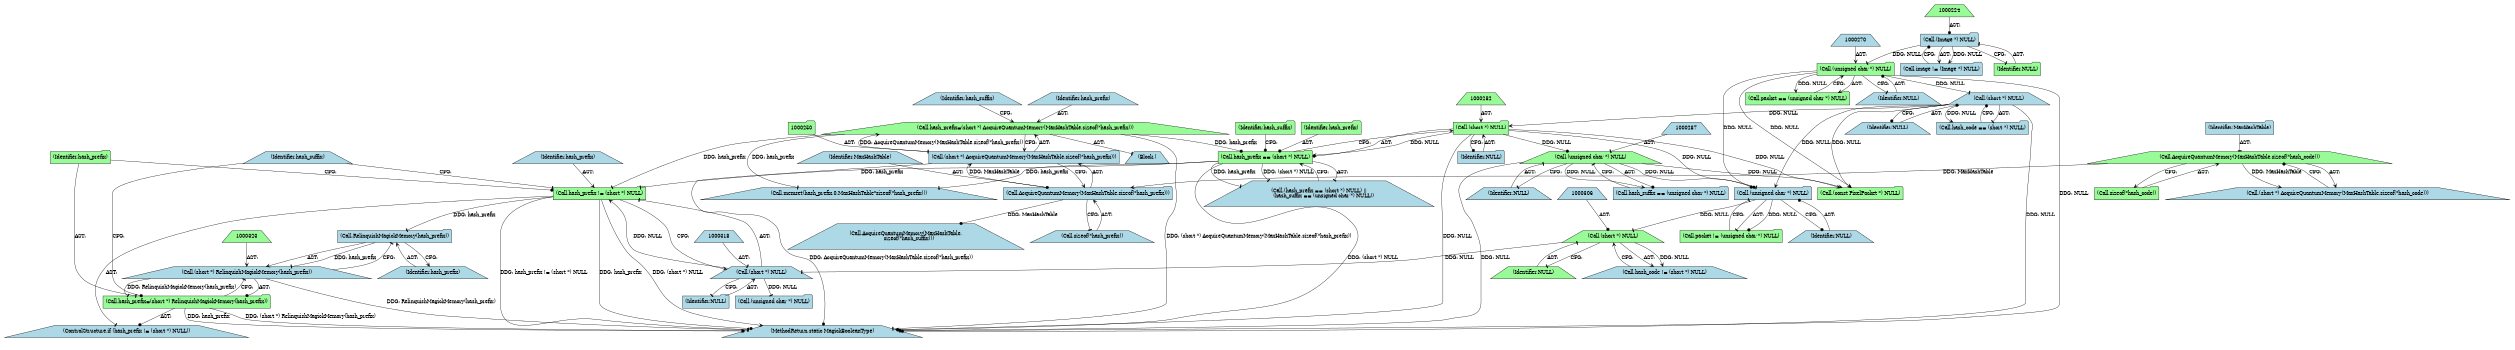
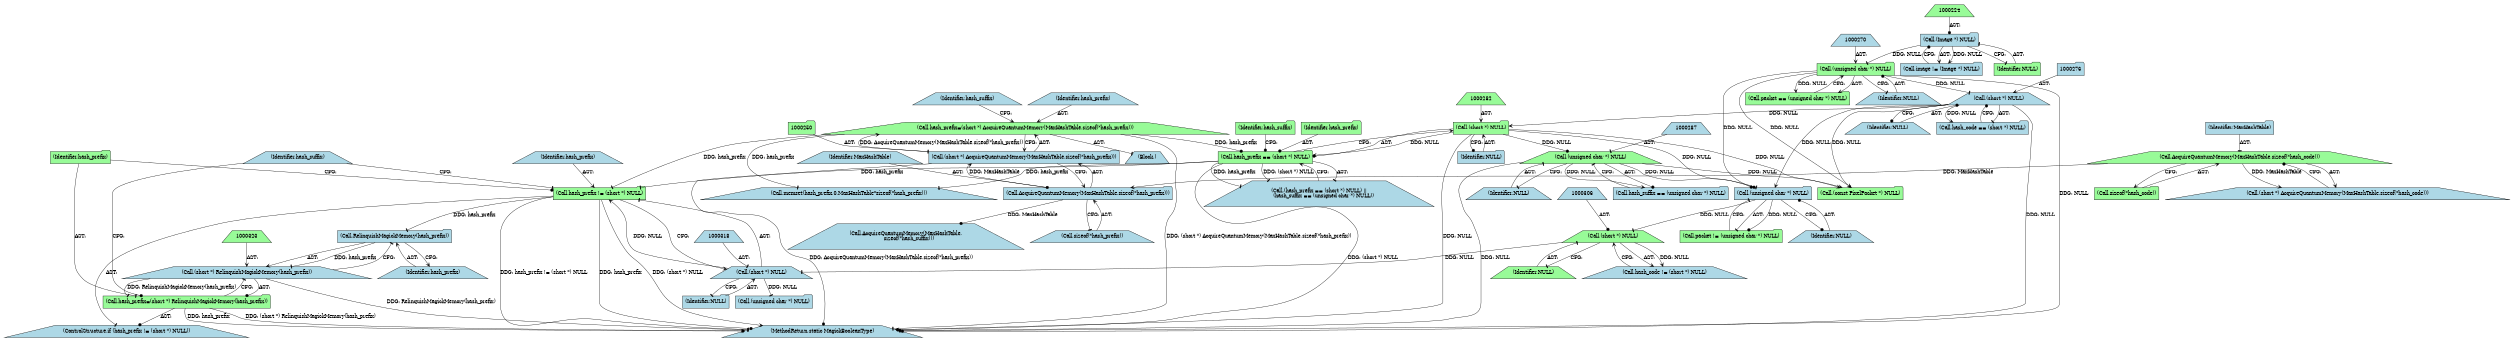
  digraph {
    node [fillcolor=lightblue shape=trapezium style=filled]
    edge [arrowhead=vee]
    n1 [label="(Call,RelinquishMagickMemory(hash_prefix))" shape=folder]
    n2 [label="(Call,(short *) RelinquishMagickMemory(hash_prefix))"]
    n3 [label="(Identifier,hash_prefix)"]
    n4 [label="(MethodReturn,static MagickBooleanType)"]
    n5 [fillcolor=palegreen label="(Call,hash_prefix=(short *) RelinquishMagickMemory(hash_prefix))" shape=folder]
    n6 [fillcolor=palegreen label="(Call,hash_prefix != (short *) NULL)" shape=folder]
    n7 [label="(Call,(short *) NULL)"]
    n8 [label="(ControlStructure,if (hash_prefix != (short *) NULL))"]
    n9 [label="(Call,(unsigned char *) NULL)" shape=folder]
    n10 [label="(Identifier,NULL)" shape=folder]
    n11 [fillcolor=palegreen label="(Call,hash_prefix=(short *) AcquireQuantumMemory(MaxHashTable,sizeof(*hash_prefix)))"]
    n12 [label="(Call,(short *) AcquireQuantumMemory(MaxHashTable,sizeof(*hash_prefix)))" shape=folder]
    n13 [fillcolor=palegreen label="(Call,hash_prefix == (short *) NULL)" shape=folder]
    n14 [label="(Block,)"]
    n15 [label="(Call,memset(hash_prefix,0,MaxHashTable*sizeof(*hash_prefix)))"]
    n16 [label="(Call,AcquireQuantumMemory(MaxHashTable,sizeof(*hash_prefix)))" shape=folder]
    n17 [fillcolor=palegreen label="(Call,(short *) NULL)" shape=folder]
    n18 [label="(Call,(hash_prefix == (short *) NULL) ||\n      (hash_suffix == (unsigned char *) NULL))"]
    n19 [label="(Call,sizeof(*hash_prefix))"]
    n20 [label="(Call,AcquireQuantumMemory(MaxHashTable,\n    sizeof(*hash_suffix)))"]
    n21 [fillcolor=palegreen label="(Call,AcquireQuantumMemory(MaxHashTable,sizeof(*hash_code)))"]
    n22 [label="(Call,(short *) AcquireQuantumMemory(MaxHashTable,sizeof(*hash_code)))"]
    n23 [fillcolor=palegreen label="(Call,sizeof(*hash_code))" shape=folder]
    n24 [label="(Call,(unsigned char *) NULL)" shape=folder]
    n25 [fillcolor=palegreen label="(Call,(unsigned char *) NULL)"]
    n26 [label="(Identifier,NULL)" shape=folder]
    n27 [fillcolor=palegreen label="(Call,(const PixelPacket *) NULL)" shape=folder]
    n28 [fillcolor=palegreen label="(Call,(short *) NULL)"]
    n29 [fillcolor=palegreen label="(Call,packet != (unsigned char *) NULL)" shape=folder]
    n30 [label="(Identifier,NULL)"]
    n31 [label="(Identifier,NULL)"]
    n32 [label="(Call,hash_suffix == (unsigned char *) NULL)" shape=folder]
    n33 [label="(Call,(short *) NULL)"]
    n34 [label="(Identifier,NULL)"]
    n35 [label="(Call,hash_code == (short *) NULL)" shape=folder]
    n36 [fillcolor=palegreen label="(Call,(unsigned char *) NULL)" shape=folder]
    n37 [fillcolor=palegreen label="(Call,packet == (unsigned char *) NULL)" shape=folder]
    n38 [label="(Identifier,NULL)"]
    n39 [label="(Call,(Image *) NULL)" shape=folder]
    n40 [label="(Call,image != (Image *) NULL)" shape=folder]
    n41 [fillcolor=palegreen label="(Identifier,NULL)" shape=folder]
    n42 [label="(Call,hash_code != (short *) NULL)"]
    n43 [fillcolor=palegreen label="(Identifier,NULL)"]
    n44 [fillcolor=palegreen label="(Identifier,hash_prefix)" shape=folder]
    n45 [fillcolor=palegreen label="(Identifier,hash_prefix)" shape=folder]
    n46 [fillcolor=palegreen label="(Identifier,hash_suffix)" shape=folder]
    n47 [label="(Identifier,MaxHashTable)"]
    n48 [label="(Identifier,hash_suffix)"]
    n49 [label="(Identifier,hash_prefix)"]
    n50 [label="(Identifier,hash_suffix)"]
    n51 [label="(Identifier,MaxHashTable)" shape=folder]
    n52 [label="(Identifier,hash_prefix)"]
    1000250 [fillcolor=palegreen shape=folder]
    1000282 [fillcolor=palegreen]
+   1000276 [shape=folder]
    1000270
    1000224 [fillcolor=palegreen]
    1000318
    1000306
    1000287
    1000323 [fillcolor=palegreen]
    n1 -> n2 [label="AST: "]
    n1 -> n2 [arrowhead=tee label="DDG: hash_prefix"]
    n1 -> n3 [label="CFG: "]
    n2 -> n1 [arrowhead=tee label="CFG: "]
    n2 -> n4 [arrowhead=tee label="DDG: RelinquishMagickMemory(hash_prefix)"]
    n2 -> n5 [arrowhead=dot label="AST: "]
    n2 -> n5 [arrowhead=tee label="DDG: RelinquishMagickMemory(hash_prefix)"]
    n3 -> n1 [label="AST: "]
    n5 -> n2 [arrowhead=tee label="CFG: "]
    n5 -> n4 [label="DDG: (short *) RelinquishMagickMemory(hash_prefix)"]
    n5 -> n4 [arrowhead=dot label="DDG: hash_prefix"]
    n5 -> n8 [arrowhead=dot label="AST: "]
    n6 -> n1 [arrowhead=tee label="DDG: hash_prefix"]
    n6 -> n4 [arrowhead=tee label="DDG: hash_prefix != (short *) NULL"]
    n6 -> n4 [arrowhead=dot label="DDG: hash_prefix"]
    n6 -> n4 [label="DDG: (short *) NULL"]
    n6 -> n7 [label="CFG: "]
    n6 -> n8 [arrowhead=tee label="AST: "]
    n7 -> n6 [arrowhead=tee label="AST: "]
    n7 -> n6 [label="DDG: NULL"]
    n7 -> n9 [arrowhead=tee label="DDG: NULL"]
    n7 -> n10 [arrowhead=tee label="CFG: "]
    n10 -> n7 [label="AST: "]
    n11 -> n4 [arrowhead=tee label="DDG: (short *) AcquireQuantumMemory(MaxHashTable,sizeof(*hash_prefix))"]
    n11 -> n6 [arrowhead=tee label="DDG: hash_prefix"]
    n11 -> n12 [label="CFG: "]
    n11 -> n13 [arrowhead=dot label="DDG: hash_prefix"]
    n11 -> n14 [arrowhead=tee label="AST: "]
    n11 -> n15 [arrowhead=tee label="DDG: hash_prefix"]
    n12 -> n4 [arrowhead=dot label="DDG: AcquireQuantumMemory(MaxHashTable,sizeof(*hash_prefix))"]
    n12 -> n11 [label="AST: "]
    n12 -> n11 [label="DDG: AcquireQuantumMemory(MaxHashTable,sizeof(*hash_prefix))"]
    n12 -> n16 [label="CFG: "]
    n13 -> n4 [arrowhead=dot label="DDG: (short *) NULL"]
    n13 -> n6 [arrowhead=tee label="DDG: hash_prefix"]
    n13 -> n15 [arrowhead=tee label="DDG: hash_prefix"]
    n13 -> n17 [label="CFG: "]
    n13 -> n18 [arrowhead=tee label="AST: "]
    n13 -> n18 [arrowhead=tee label="DDG: hash_prefix"]
    n13 -> n18 [arrowhead=tee label="DDG: (short *) NULL"]
    n16 -> n12 [label="AST: "]
    n16 -> n12 [label="DDG: MaxHashTable"]
    n16 -> n19 [arrowhead=tee label="CFG: "]
    n16 -> n20 [arrowhead=dot label="DDG: MaxHashTable"]
    n17 -> n4 [label="DDG: NULL"]
    n17 -> n13 [arrowhead=dot label="AST: "]
    n17 -> n13 [label="DDG: NULL"]
    n17 -> n24 [arrowhead=dot label="DDG: NULL"]
    n17 -> n25 [arrowhead=dot label="DDG: NULL"]
    n17 -> n26 [arrowhead=dot label="CFG: "]
    n17 -> n27 [label="DDG: NULL"]
    n18 -> n13 [label="CFG: "]
    n19 -> n16 [label="AST: "]
    n21 -> n16 [label="DDG: MaxHashTable"]
    n21 -> n22 [label="AST: "]
    n21 -> n22 [label="DDG: MaxHashTable"]
    n21 -> n23 [label="CFG: "]
    n22 -> n21 [arrowhead=dot label="CFG: "]
    n23 -> n21 [label="AST: "]
    n24 -> n28 [arrowhead=tee label="DDG: NULL"]
    n24 -> n29 [arrowhead=tee label="AST: "]
    n24 -> n29 [arrowhead=dot label="DDG: NULL"]
    n24 -> n30 [arrowhead=dot label="CFG: "]
    n25 -> n4 [arrowhead=dot label="DDG: NULL"]
    n25 -> n24 [arrowhead=tee label="DDG: NULL"]
    n25 -> n27 [label="DDG: NULL"]
    n25 -> n31 [arrowhead=tee label="CFG: "]
    n25 -> n32 [arrowhead=dot label="AST: "]
    n25 -> n32 [label="DDG: NULL"]
    n26 -> n17 [label="AST: "]
    n28 -> n7 [arrowhead=tee label="DDG: NULL"]
    n28 -> n42 [label="AST: "]
    n28 -> n42 [label="DDG: NULL"]
    n28 -> n43 [arrowhead=tee label="CFG: "]
    n29 -> n24 [arrowhead=tee label="CFG: "]
    n30 -> n24 [arrowhead=dot label="AST: "]
    n31 -> n25 [arrowhead=tee label="AST: "]
    n32 -> n25 [arrowhead=tee label="CFG: "]
    n33 -> n4 [arrowhead=dot label="DDG: NULL"]
    n33 -> n17 [label="DDG: NULL"]
    n33 -> n24 [label="DDG: NULL"]
    n33 -> n27 [label="DDG: NULL"]
    n33 -> n34 [arrowhead=dot label="CFG: "]
    n33 -> n35 [arrowhead=tee label="AST: "]
    n33 -> n35 [label="DDG: NULL"]
    n34 -> n33 [arrowhead=dot label="AST: "]
    n35 -> n33 [arrowhead=dot label="CFG: "]
    n36 -> n4 [arrowhead=tee label="DDG: NULL"]
    n36 -> n24 [arrowhead=dot label="DDG: NULL"]
    n36 -> n27 [label="DDG: NULL"]
    n36 -> n33 [arrowhead=tee label="DDG: NULL"]
    n36 -> n37 [label="AST: "]
    n36 -> n37 [label="DDG: NULL"]
    n36 -> n38 [arrowhead=tee label="CFG: "]
    n37 -> n36 [label="CFG: "]
    n38 -> n36 [arrowhead=dot label="AST: "]
    n39 -> n36 [arrowhead=tee label="DDG: NULL"]
    n39 -> n40 [label="AST: "]
    n39 -> n40 [label="DDG: NULL"]
    n39 -> n41 [arrowhead=tee label="CFG: "]
    n40 -> n39 [arrowhead=dot label="CFG: "]
    n41 -> n39 [arrowhead=tee label="AST: "]
    n42 -> n28 [label="CFG: "]
    n43 -> n28 [arrowhead=tee label="AST: "]
    n44 -> n13 [arrowhead=dot label="AST: "]
    n45 -> n5 [arrowhead=tee label="AST: "]
    n45 -> n6 [arrowhead=dot label="CFG: "]
    n46 -> n13 [arrowhead=dot label="CFG: "]
    n47 -> n16 [arrowhead=dot label="AST: "]
    n48 -> n11 [label="CFG: "]
    n49 -> n11 [label="AST: "]
    n50 -> n5 [arrowhead=dot label="CFG: "]
    n50 -> n6 [arrowhead=tee label="CFG: "]
    n51 -> n21 [arrowhead=tee label="AST: "]
    n52 -> n6 [label="AST: "]
    1000250 -> n12 [arrowhead=tee label="AST: "]
    1000282 -> n17 [label="AST: "]
+   1000276 -> n33 [label="AST: "]
    1000270 -> n36 [label="AST: "]
    1000224 -> n39 [arrowhead=dot label="AST: "]
    1000318 -> n7 [arrowhead=tee label="AST: "]
    1000306 -> n28 [arrowhead=dot label="AST: "]
    1000287 -> n25 [arrowhead=tee label="AST: "]
    1000323 -> n2 [label="AST: "]
  }
